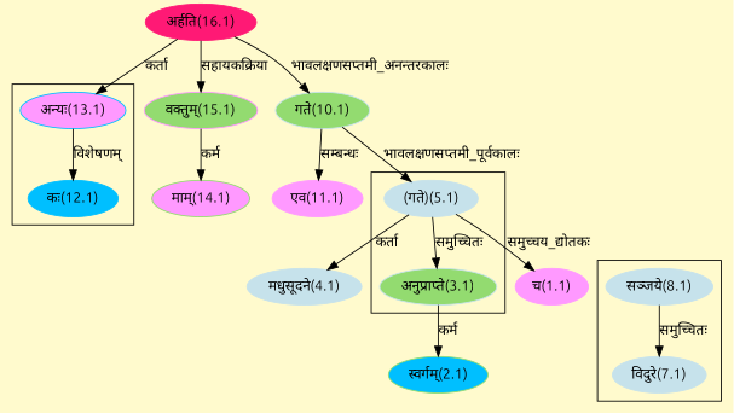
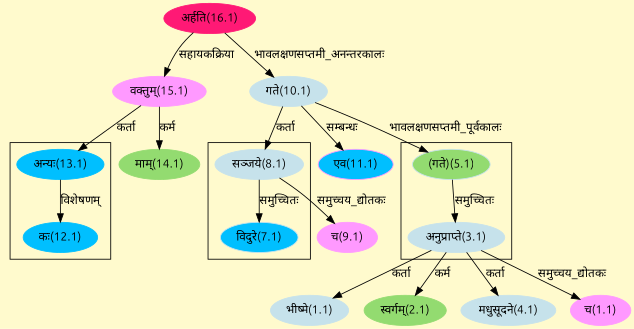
  digraph {
    bgcolor=lemonchiffon1
    compound=true
    fontname=Ubuntu
    rankdir=BT
    node [color="#C6E2EB" fontname=Ubuntu style=filled]
    edge [dir=back fontname=Ubuntu]
-   n1 [label="अनुप्राप्ते(3.1)" fillcolor="#93DB70"]
-   n2 [label="(गते)(5.1)"]
-   n3 [label="विदुरे(7.1)"]
+   n1 [label="अनुप्राप्ते(3.1)"]
+   n2 [label="(गते)(5.1)" fillcolor="#93DB70"]
+   n3 [label="विदुरे(7.1)" fillcolor="#00BFFF"]
    n4 [label="सञ्जये(8.1)"]
    n5 [color="#00BFFF" label="कः(12.1)"]
-   n6 [color="#00BFFF" label="अन्यः(13.1)" fillcolor="#FF99FF"]
-   n7 [label="गते(10.1)" fillcolor="#93DB70"]
+   n6 [color="#00BFFF" label="अन्यः(13.1)"]
+   n7 [label="गते(10.1)"]
    n8 [color="#FF1975" label="अर्हति(16.1)"]
-   n10 [color="#93DB70" label="स्वर्गम्(2.1)" fillcolor="#00BFFF"]
+   n9 [label="भीष्मे(1.1)"]
+   n10 [color="#93DB70" label="स्वर्गम्(2.1)"]
    n11 [label="मधुसूदने(4.1)"]
    n12 [color="#FF99FF" label="च(1.1)"]
-   n14 [color="#FF99FF" label="एव(11.1)"]
-   n15 [color="#93DB70" label="माम्(14.1)" fillcolor="#FF99FF"]
-   n16 [color="#FF99FF" label="वक्तुम्(15.1)" fillcolor="#93DB70"]
+   n13 [color="#FF99FF" label="च(9.1)"]
+   n14 [color="#FF99FF" label="एव(11.1)" fillcolor="#00BFFF"]
+   n15 [color="#93DB70" label="माम्(14.1)"]
+   n16 [color="#FF99FF" label="वक्तुम्(15.1)"]
    subgraph cluster_1 {
      n1
      n2
    }
    subgraph cluster_2 {
      n3
      n4
    }
    subgraph cluster_3 {
      n5
      n6
    }
    n1 -> n2 [label="समुच्चितः"]
    n2 -> n7 [label="भावलक्षणसप्तमी_पूर्वकालः"]
    n3 -> n4 [label="समुच्चितः"]
+   n4 -> n7 [label="कर्ता"]
    n5 -> n6 [label="विशेषणम्"]
-   n6 -> n8 [label="कर्ता"]
+   n6 -> n16 [label="कर्ता"]
    n7 -> n8 [label="भावलक्षणसप्तमी_अनन्तरकालः"]
+   n9 -> n1 [label="कर्ता"]
    n10 -> n1 [label="कर्म"]
-   n11 -> n2 [label="कर्ता"]
-   n12 -> n2 [label="समुच्चय_द्योतकः"]
+   n11 -> n1 [label="कर्ता"]
+   n12 -> n1 [label="समुच्चय_द्योतकः"]
+   n13 -> n4 [label="समुच्चय_द्योतकः"]
    n14 -> n7 [label="सम्बन्धः"]
    n15 -> n16 [label="कर्म"]
    n16 -> n8 [label="सहायकक्रिया"]
  }
